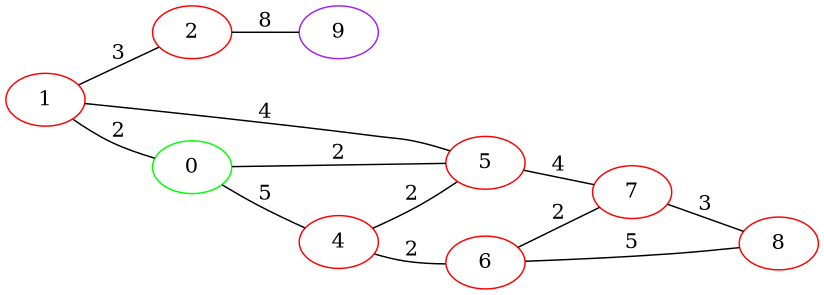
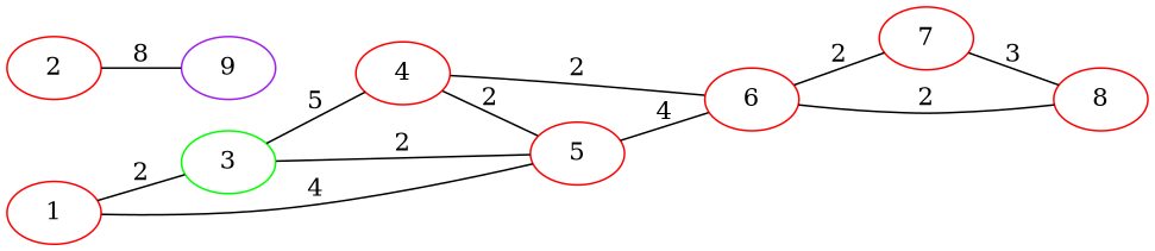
  graph {
    rankdir=LR
    node [color=red weight=1]
    1
    2
-   3 [color=green weight=2 label=0]
+   3 [color=green weight=2]
    5
    9 [color=purple weight=4]
    4
    6
    7
    8
-   1 -- 2 [label=3]
    1 -- 3 [label=2]
    1 -- 5 [label=4]
    2 -- 9 [label=8]
    3 -- 5 [label=2]
    3 -- 4 [label=5]
-   5 -- 7 [label=4]
+   5 -- 6 [label=4]
    4 -- 5 [label=2]
    4 -- 6 [label=2]
    6 -- 7 [label=2]
-   6 -- 8 [label=5]
+   6 -- 8 [label=2]
    7 -- 8 [label=3]
  }
